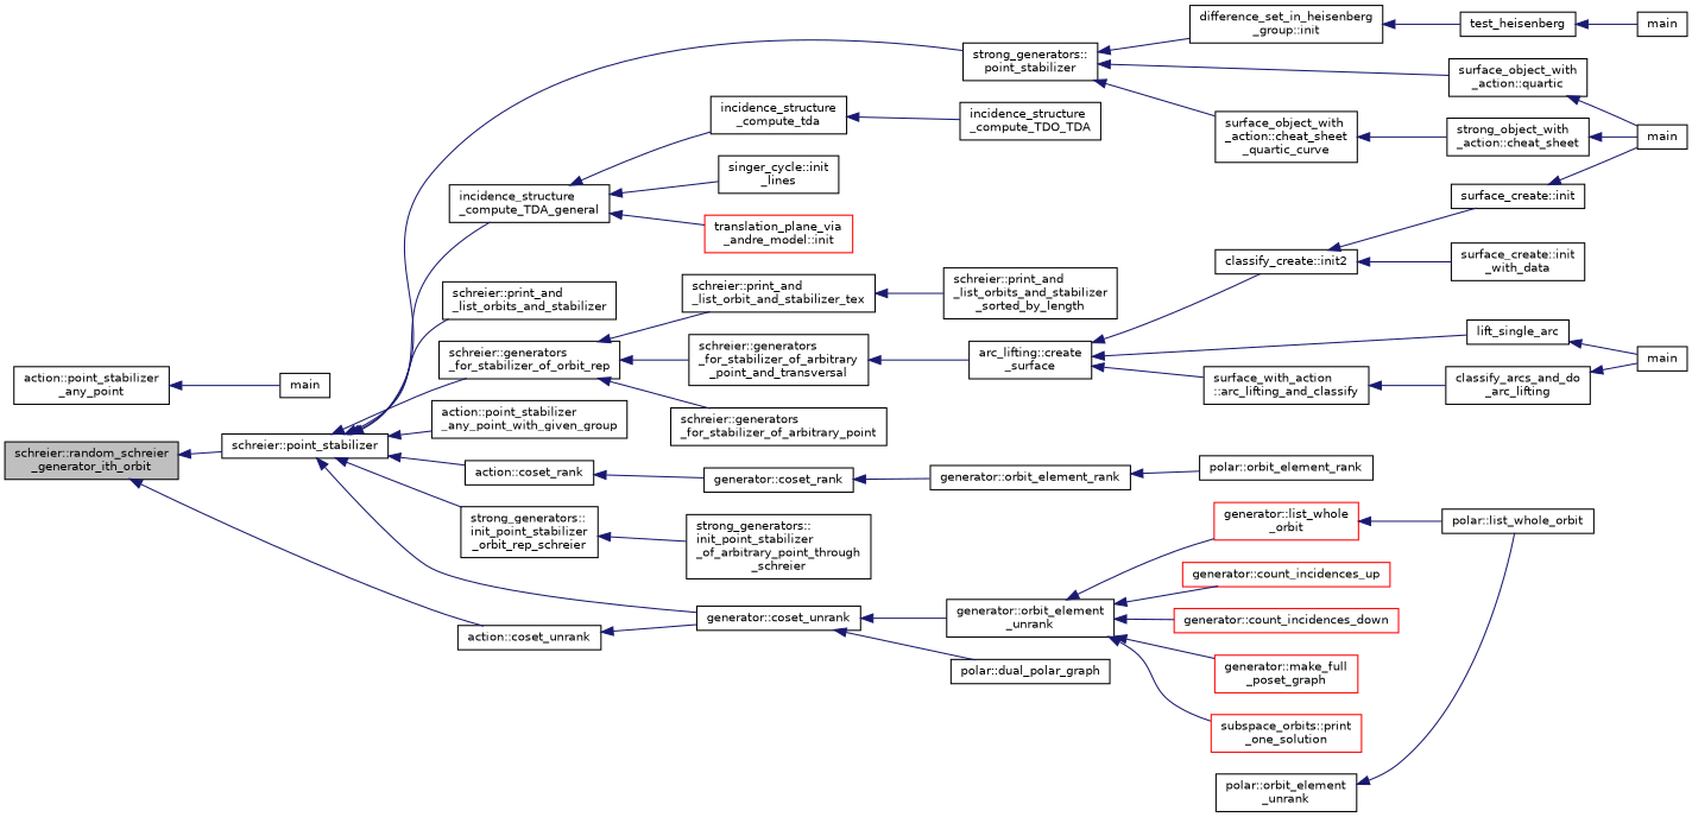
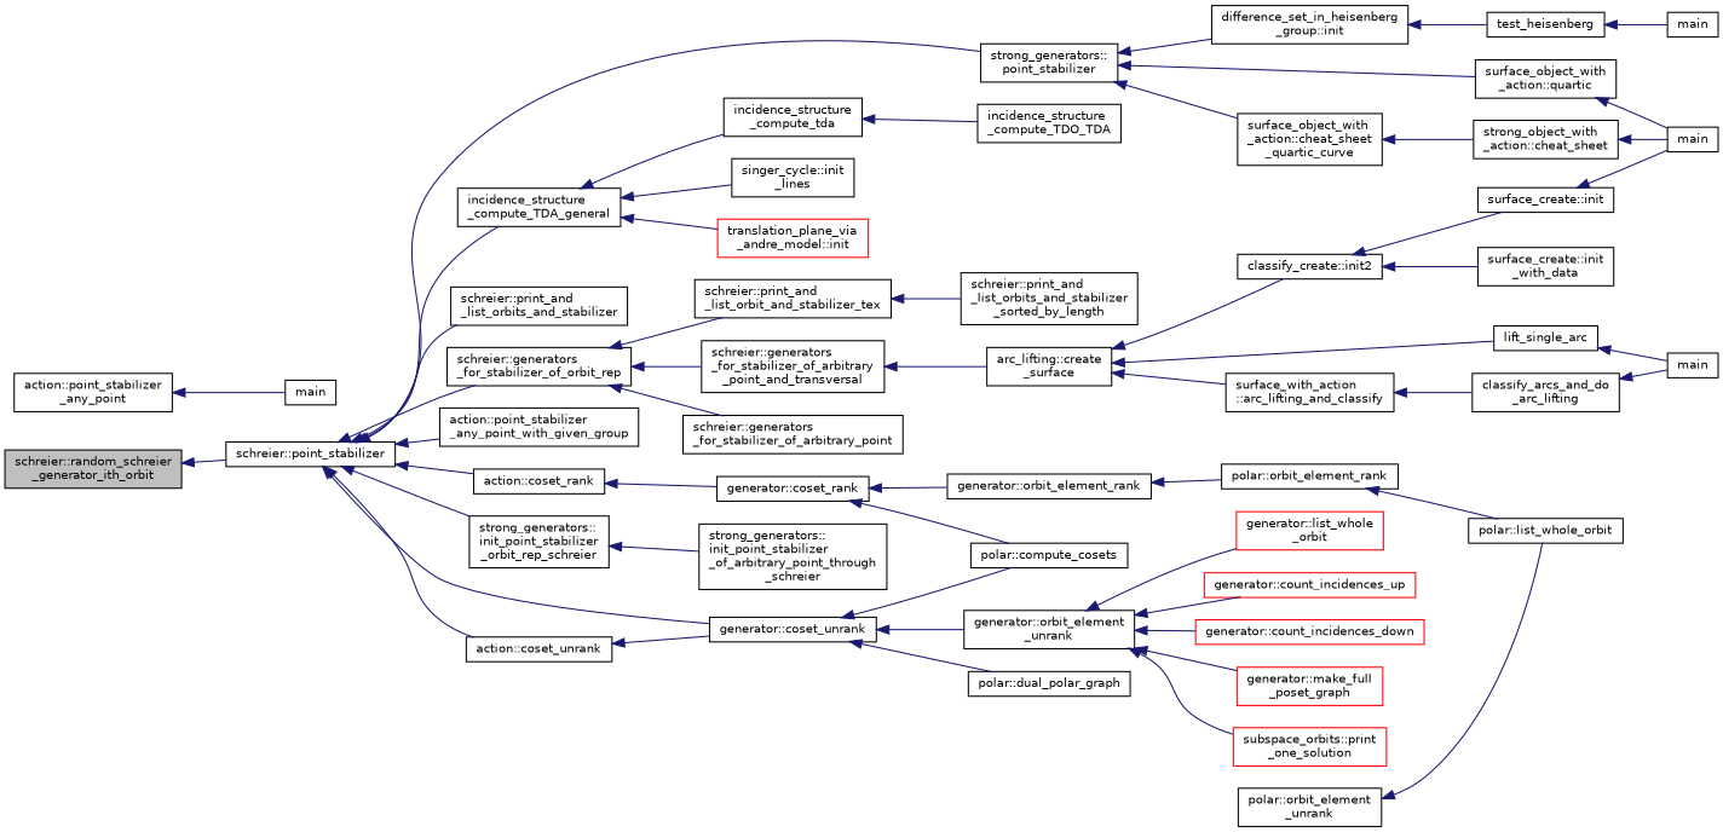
  digraph {
    rankdir=LR
    node [color=black fillcolor=white fontname=Helvetica fontsize=10 shape=record style=filled]
    edge [color=midnightblue dir=back fontname=Helvetica fontsize=10 labelfontname=Helvetica labelfontsize=10 style=solid]
    n1 [fillcolor=grey75 fontcolor=black height=0.2 label="schreier::random_schreier\l_generator_ith_orbit" width=0.4]
    n2 [height=0.2 label="schreier::point_stabilizer" width=0.4]
    n3 [height=0.2 label="incidence_structure\l_compute_TDA_general" width=0.4]
    n4 [height=0.2 label="schreier::print_and\l_list_orbits_and_stabilizer" width=0.4]
    n5 [height=0.2 label="schreier::generators\l_for_stabilizer_of_orbit_rep" width=0.4]
    n6 [height=0.2 label="action::point_stabilizer\l_any_point_with_given_group" width=0.4]
    n7 [height=0.2 label="action::coset_unrank" width=0.4]
    n8 [height=0.2 label="action::coset_rank" width=0.4]
    n9 [height=0.2 label="strong_generators::\linit_point_stabilizer\l_orbit_rep_schreier" width=0.4]
    n10 [height=0.2 label="strong_generators::\lpoint_stabilizer" width=0.4]
    n11 [height=0.2 label="generator::coset_unrank" width=0.4]
    n12 [height=0.2 label="incidence_structure\l_compute_tda" width=0.4]
    n13 [height=0.2 label="singer_cycle::init\l_lines" width=0.4]
    n14 [color=red height=0.2 label="translation_plane_via\l_andre_model::init" width=0.4]
    n15 [height=0.2 label="schreier::print_and\l_list_orbit_and_stabilizer_tex" width=0.4]
    n16 [height=0.2 label="schreier::generators\l_for_stabilizer_of_arbitrary\l_point_and_transversal" width=0.4]
    n17 [height=0.2 label="schreier::generators\l_for_stabilizer_of_arbitrary_point" width=0.4]
    n18 [height=0.2 label="action::point_stabilizer\l_any_point" width=0.4]
    n19 [height=0.2 label=main width=0.4]
    n20 [height=0.2 label="generator::coset_rank" width=0.4]
    n21 [height=0.2 label="strong_generators::\linit_point_stabilizer\l_of_arbitrary_point_through\l_schreier" width=0.4]
    n22 [height=0.2 label="difference_set_in_heisenberg\l_group::init" width=0.4]
    n23 [height=0.2 label="surface_object_with\l_action::quartic" width=0.4]
    n24 [height=0.2 label="surface_object_with\l_action::cheat_sheet\l_quartic_curve" width=0.4]
    n25 [height=0.2 label="incidence_structure\l_compute_TDO_TDA" width=0.4]
    n26 [height=0.2 label="schreier::print_and\l_list_orbits_and_stabilizer\l_sorted_by_length" width=0.4]
    n27 [height=0.2 label="arc_lifting::create\l_surface" width=0.4]
    n28 [height=0.2 label=lift_single_arc width=0.4]
    n29 [height=0.2 label="classify_create::init2" width=0.4]
    n30 [height=0.2 label="surface_with_action\l::arc_lifting_and_classify" width=0.4]
    n31 [height=0.2 label=main width=0.4]
    n32 [height=0.2 label="surface_create::init\l_with_data" width=0.4]
    n33 [height=0.2 label="surface_create::init" width=0.4]
    n34 [height=0.2 label="classify_arcs_and_do\l_arc_lifting" width=0.4]
    n35 [height=0.2 label=main width=0.4]
+   n36 [height=0.2 label="polar::compute_cosets" width=0.4]
    n37 [height=0.2 label="polar::dual_polar_graph" width=0.4]
    n38 [height=0.2 label="generator::orbit_element\l_unrank" width=0.4]
    n39 [color=red height=0.2 label="generator::list_whole\l_orbit" width=0.4]
    n40 [color=red height=0.2 label="generator::count_incidences_up" width=0.4]
    n41 [color=red height=0.2 label="generator::count_incidences_down" width=0.4]
    n42 [color=red height=0.2 label="generator::make_full\l_poset_graph" width=0.4]
    n43 [color=red height=0.2 label="subspace_orbits::print\l_one_solution" width=0.4]
    n44 [height=0.2 label="polar::orbit_element\l_unrank" width=0.4]
    n45 [height=0.2 label="polar::list_whole_orbit" width=0.4]
    n46 [height=0.2 label="generator::orbit_element_rank" width=0.4]
    n47 [height=0.2 label="polar::orbit_element_rank" width=0.4]
    n48 [height=0.2 label=test_heisenberg width=0.4]
    n49 [height=0.2 label="strong_object_with\l_action::cheat_sheet" width=0.4]
    n50 [height=0.2 label=main width=0.4]
    n1 -> n2
    n2 -> n3
    n2 -> n4
    n2 -> n5
    n2 -> n6
-   n1 -> n7
+   n2 -> n7
    n2 -> n8
    n2 -> n9
    n2 -> n10
    n2 -> n11
    n3 -> n12
    n3 -> n13
    n3 -> n14
    n5 -> n15
    n5 -> n16
    n5 -> n17
    n7 -> n11
    n8 -> n20
    n9 -> n21
    n10 -> n22
    n10 -> n23
    n10 -> n24
+   n11 -> n36
    n11 -> n37
    n11 -> n38
    n12 -> n25
    n15 -> n26
    n16 -> n27
    n18 -> n19
+   n20 -> n36
    n20 -> n46
    n22 -> n48
    n23 -> n35
    n24 -> n49
    n27 -> n28
    n27 -> n29
    n27 -> n30
    n28 -> n31
    n29 -> n32
    n29 -> n33
    n30 -> n34
    n33 -> n35
    n34 -> n31
    n38 -> n39
    n38 -> n40
    n38 -> n41
    n38 -> n42
    n38 -> n43
    n44 -> n45
    n46 -> n47
-   n39 -> n45
+   n47 -> n45
    n48 -> n50
    n49 -> n35
  }
